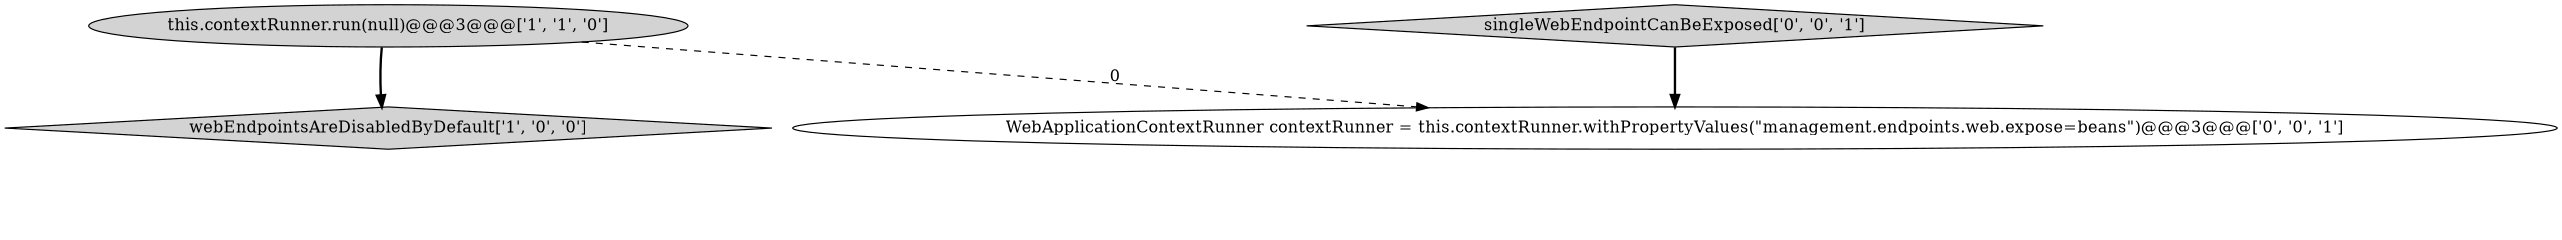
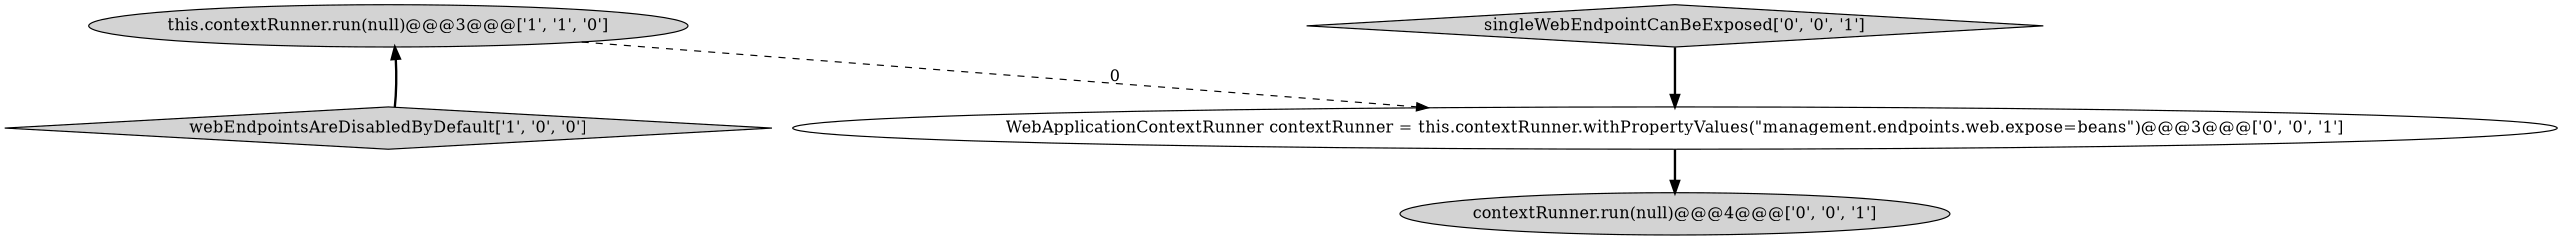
  digraph {
    node [fillcolor=lightgray shape=ellipse style=filled]
    edge [style=bold]
+   n1 [label="contextRunner.run(null)@@@4@@@['0', '0', '1']"]
    n2 [label="webEndpointsAreDisabledByDefault['1', '0', '0']" shape=diamond]
    n3 [label="this.contextRunner.run(null)@@@3@@@['1', '1', '0']"]
    n4 [fillcolor=white label="WebApplicationContextRunner contextRunner = this.contextRunner.withPropertyValues(\"management.endpoints.web.expose=beans\")@@@3@@@['0', '0', '1']"]
    n5 [label="singleWebEndpointCanBeExposed['0', '0', '1']" shape=diamond]
-   n3 -> n2
+   n2 -> n3
    n3 -> n4 [label=0 style=dashed]
+   n4 -> n1
    n5 -> n4
  }
